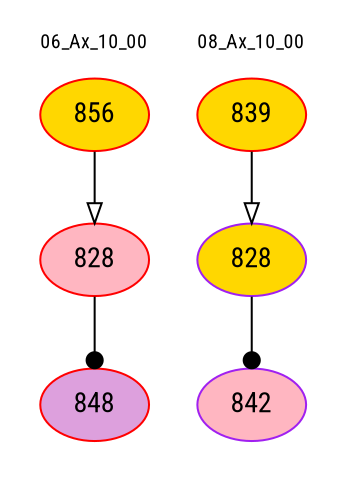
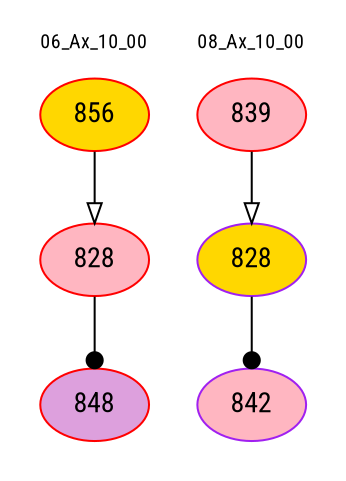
  digraph {
    fontname="Roboto Condensed"
    node [color=red fillcolor=gold fontname="Roboto Condensed" style=filled]
    edge [arrowhead=onormal color=black fontname="Roboto Condensed"]
    n1 [label=856]
    n2 [fillcolor=lightpink label=828]
    n3 [fillcolor=plum label=848]
-   n4 [label=839]
+   n4 [fillcolor=lightpink label=839]
    n5 [color=purple label=828]
    n6 [color=purple fillcolor=lightpink label=842]
    subgraph cluster_1 {
      color=white
      fontsize=10
      label="06_Ax_10_00"
      n1
      n2
      n3
    }
    subgraph cluster_2 {
      color=white
      fontsize=10
      label="08_Ax_10_00"
      n4
      n5
      n6
    }
    n1 -> n2
    n2 -> n3 [arrowhead=dot]
    n4 -> n5
    n5 -> n6 [arrowhead=dot]
  }
